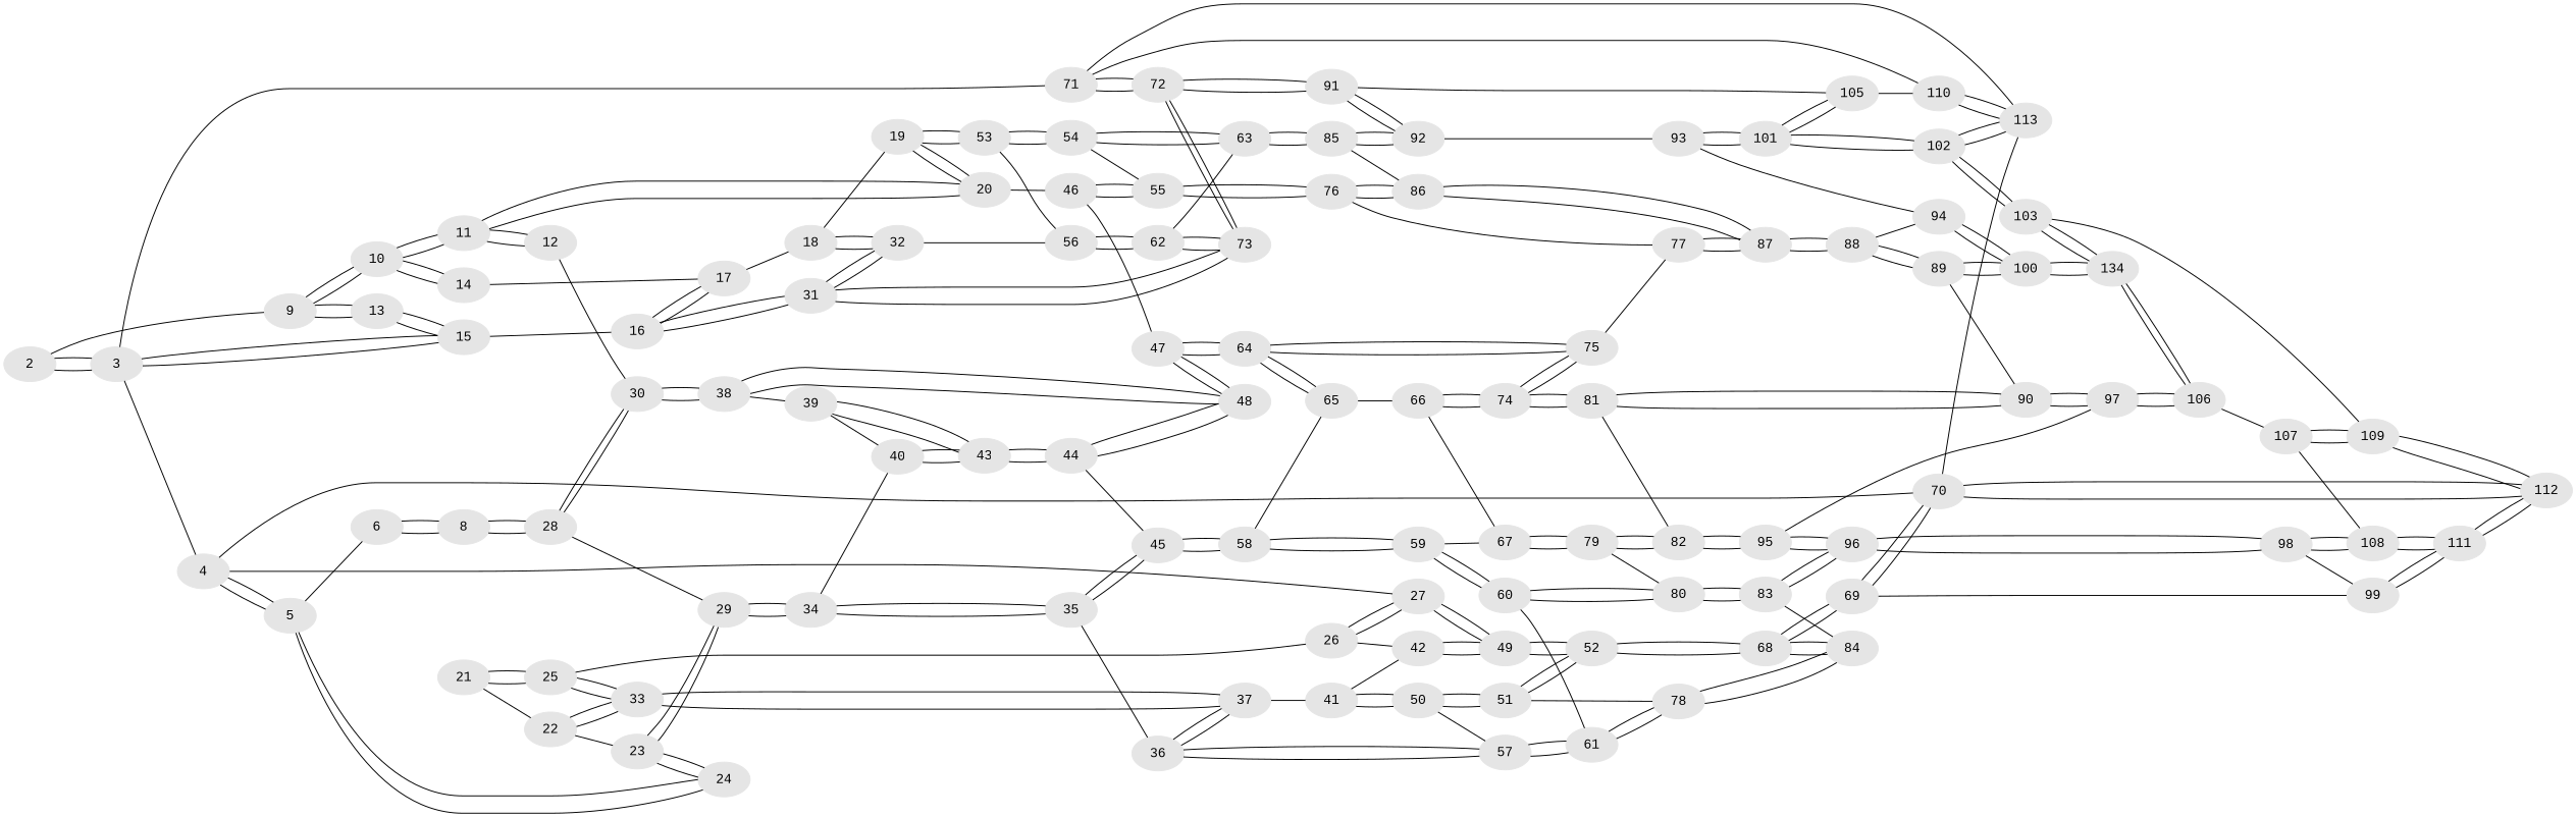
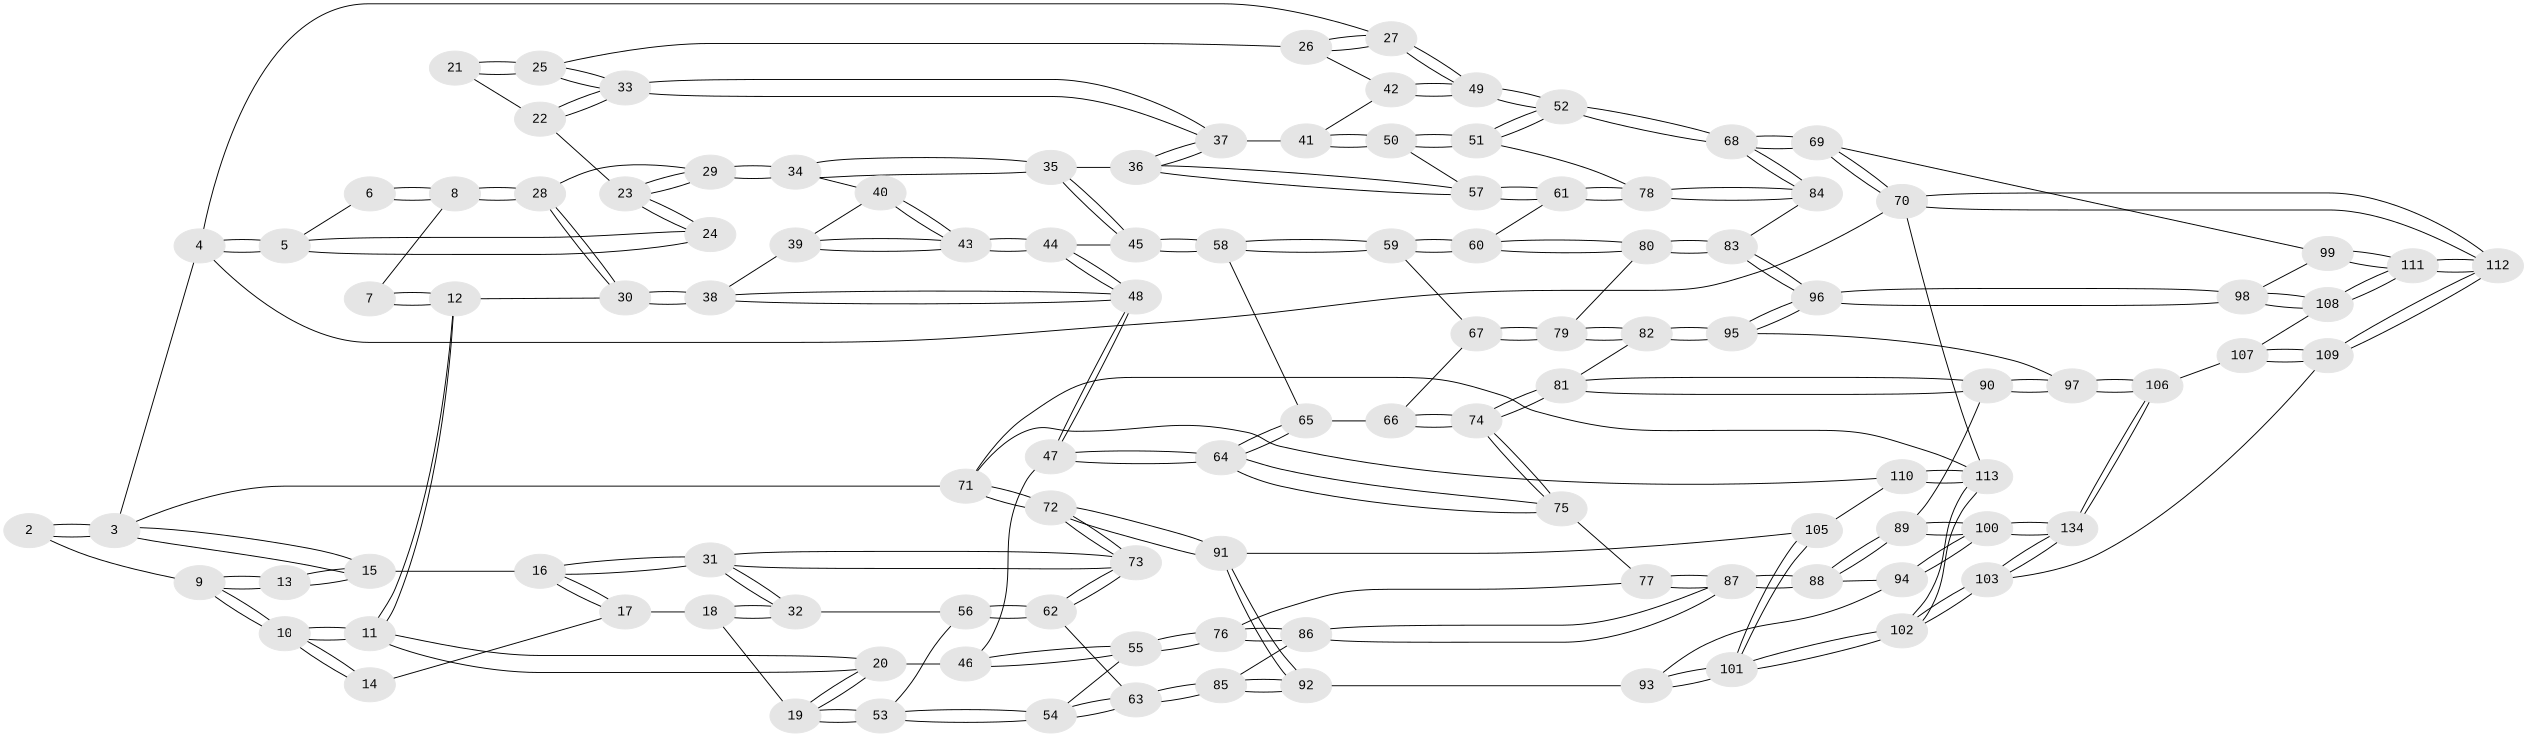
  graph {
    fontname="Liberation Mono"
    rankdir=LR
    node [color=gray90 fontname="Liberation Mono" style=filled]
    edge [fontname="Liberation Mono"]
    2
    3
    9
+   7
    8
    12
    4
    15
    71
    10
    13
    5
    27
    70
    16
    113
    72
    110
    6
    24
    49
    112
    28
    30
    29
    11
    14
    20
    17
    46
    38
    18
    31
    32
    73
    19
    53
    56
    54
    47
    55
    21
    22
    25
    23
    33
    26
    37
    34
    42
    52
    35
    40
    39
    48
    62
    41
    36
    45
    43
    57
    58
    61
    50
    44
    51
    59
    65
    64
    76
    75
    68
    78
    84
    69
    63
    85
    77
    86
    60
    67
    66
    80
    79
    83
    92
    74
    81
    82
    99
    111
    91
    105
    90
    87
    88
    95
    96
    97
    98
    93
    89
    94
    100
    n105 [label=134]
    106
    101
    102
    108
    107
    103
    109
    2 -- 3
    2 -- 3
    2 -- 9
    3 -- 4
    3 -- 15
    3 -- 15
    3 -- 71
    9 -- 10
    9 -- 10
    9 -- 13
    9 -- 13
+   7 -- 8
+   7 -- 12
+   7 -- 12
    8 -- 28
    8 -- 28
    12 -- 30
    4 -- 5
    4 -- 5
    4 -- 27
    4 -- 70
    15 -- 16
    71 -- 113
    71 -- 72
    71 -- 72
    71 -- 110
    10 -- 11
    10 -- 11
    10 -- 14
    10 -- 14
    13 -- 15
    13 -- 15
    5 -- 6
    5 -- 24
    5 -- 24
    27 -- 49
    27 -- 49
    70 -- 113
    70 -- 112
    70 -- 112
    16 -- 17
    16 -- 17
    16 -- 31
    16 -- 31
    72 -- 73
    72 -- 73
    72 -- 91
    72 -- 91
    110 -- 113
    110 -- 113
    6 -- 8
    6 -- 8
    49 -- 52
    49 -- 52
    28 -- 30
    28 -- 30
    28 -- 29
    30 -- 38
    30 -- 38
    29 -- 34
    29 -- 34
    11 -- 12
    11 -- 12
    11 -- 20
    11 -- 20
    14 -- 17
    20 -- 46
    17 -- 18
    46 -- 47
    46 -- 55
    46 -- 55
    38 -- 39
    38 -- 48
    38 -- 48
    18 -- 32
    18 -- 32
    18 -- 19
    31 -- 32
    31 -- 32
    31 -- 73
    31 -- 73
    32 -- 56
    19 -- 20
    19 -- 20
    19 -- 53
    19 -- 53
    53 -- 56
    53 -- 54
    53 -- 54
    56 -- 62
    56 -- 62
    54 -- 55
    54 -- 63
    54 -- 63
    47 -- 48
    47 -- 48
    47 -- 64
    47 -- 64
    55 -- 76
    55 -- 76
    21 -- 22
    21 -- 25
    21 -- 25
    22 -- 23
    22 -- 33
    22 -- 33
    25 -- 33
    25 -- 33
    25 -- 26
    23 -- 24
    23 -- 24
    23 -- 29
    23 -- 29
    33 -- 37
    33 -- 37
    26 -- 27
    26 -- 27
    26 -- 42
    37 -- 41
    34 -- 35
    34 -- 35
    34 -- 40
    42 -- 49
    42 -- 49
    52 -- 68
    52 -- 68
    35 -- 36
    35 -- 45
    35 -- 45
    40 -- 43
    40 -- 43
    39 -- 40
    39 -- 43
    39 -- 43
    62 -- 73
    62 -- 73
    62 -- 63
    41 -- 42
    41 -- 50
    41 -- 50
    36 -- 37
    36 -- 37
    36 -- 57
    36 -- 57
    45 -- 58
    45 -- 58
    43 -- 44
    43 -- 44
    57 -- 61
    57 -- 61
    58 -- 59
    58 -- 59
    58 -- 65
    61 -- 78
    61 -- 78
    50 -- 57
    50 -- 51
    50 -- 51
    44 -- 48
    44 -- 48
    44 -- 45
    51 -- 52
    51 -- 52
    51 -- 78
    59 -- 60
    59 -- 60
    59 -- 67
    65 -- 66
    64 -- 65
    64 -- 65
    64 -- 75
    64 -- 75
    76 -- 77
    76 -- 86
    76 -- 86
    75 -- 77
    68 -- 84
    68 -- 84
    68 -- 69
    68 -- 69
    78 -- 84
    78 -- 84
    69 -- 70
    69 -- 70
    69 -- 99
    63 -- 85
    63 -- 85
    85 -- 86
    85 -- 92
    85 -- 92
    77 -- 87
    77 -- 87
    86 -- 87
    86 -- 87
    60 -- 61
    60 -- 80
    60 -- 80
    67 -- 79
    67 -- 79
    66 -- 67
    66 -- 74
    66 -- 74
    80 -- 83
    80 -- 83
    79 -- 80
    79 -- 82
    79 -- 82
    83 -- 84
    83 -- 96
    83 -- 96
    92 -- 93
    74 -- 75
    74 -- 75
    74 -- 81
    74 -- 81
    81 -- 82
    81 -- 90
    81 -- 90
    82 -- 95
    82 -- 95
    99 -- 111
    99 -- 111
    111 -- 112
    111 -- 112
    91 -- 92
    91 -- 92
    91 -- 105
    105 -- 110
    90 -- 97
    90 -- 97
    87 -- 88
    87 -- 88
    88 -- 89
    88 -- 89
    88 -- 94
    95 -- 96
    95 -- 96
    95 -- 97
    96 -- 98
    96 -- 98
    97 -- 106
    97 -- 106
    98 -- 99
    98 -- 108
    98 -- 108
    93 -- 94
    93 -- 101
    93 -- 101
    89 -- 90
    89 -- 100
    89 -- 100
    94 -- 100
    94 -- 100
    100 -- n105
    100 -- n105
    n105 -- 106
    n105 -- 106
    106 -- 107
    101 -- 105
    101 -- 105
    101 -- 102
    101 -- 102
    102 -- 113
    102 -- 113
    102 -- 103
    102 -- 103
    108 -- 111
    108 -- 111
    107 -- 108
    107 -- 109
    107 -- 109
    103 -- n105
    103 -- n105
    103 -- 109
    109 -- 112
    109 -- 112
  }
